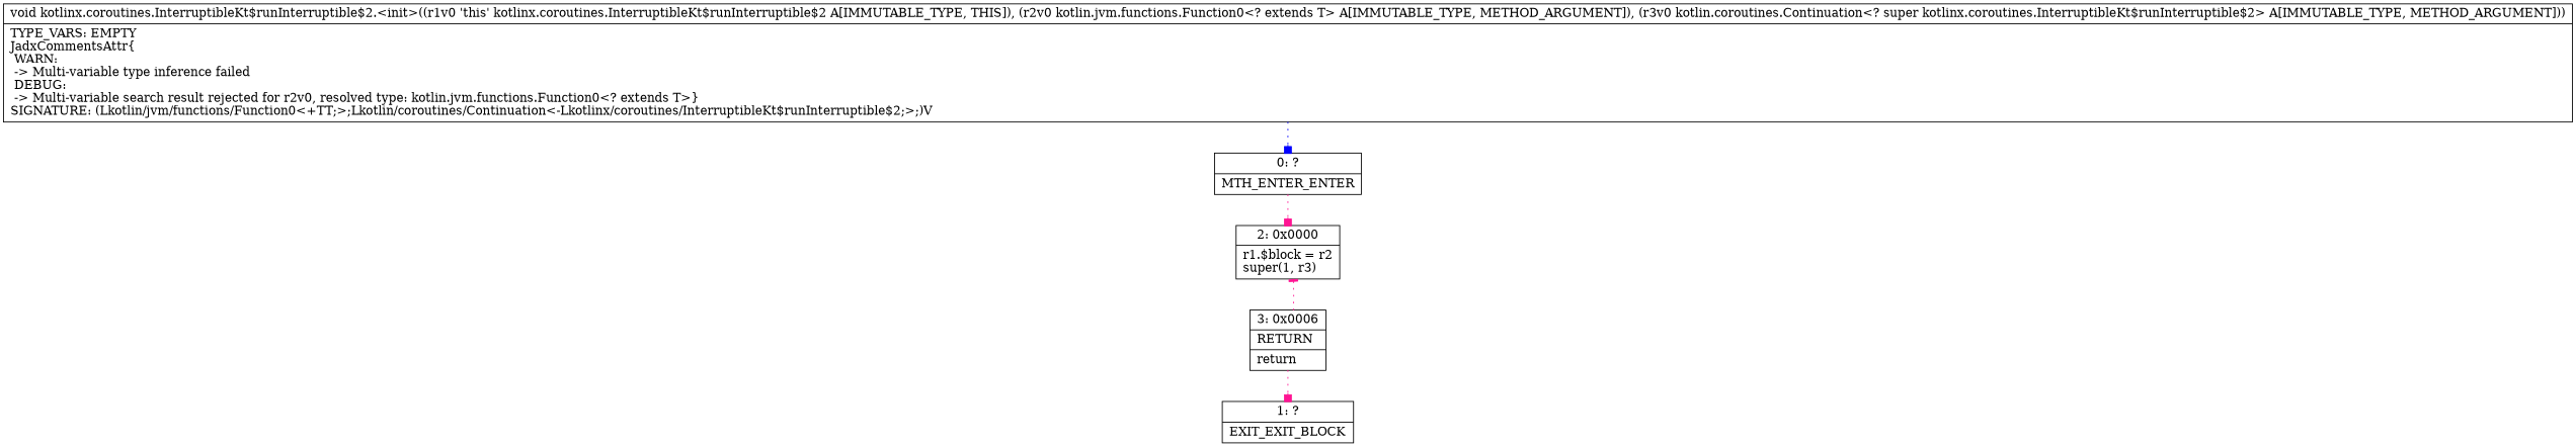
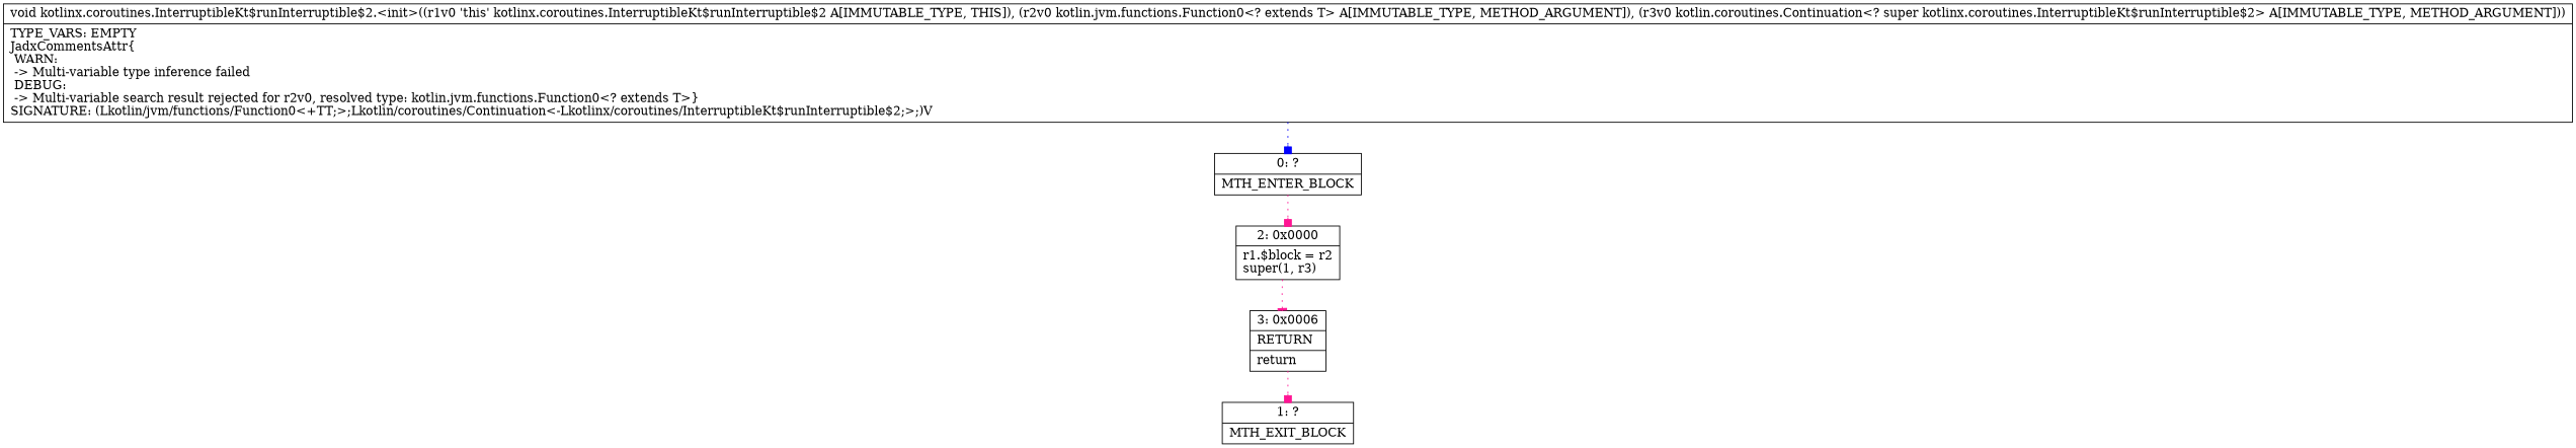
  digraph {
    node [shape=record]
    edge [arrowhead=box color=deeppink style=dotted]
-   n1 [label="{0\:\ ?|MTH_ENTER_ENTER\l}"]
+   n1 [label="{0\:\ ?|MTH_ENTER_BLOCK\l}"]
    n2 [label="{2\:\ 0x0000|r1.$block = r2\lsuper(1, r3)\l}"]
    n3 [label="{3\:\ 0x0006|RETURN\l|return\l}"]
-   n4 [label="{1\:\ ?|EXIT_EXIT_BLOCK\l}"]
+   n4 [label="{1\:\ ?|MTH_EXIT_BLOCK\l}"]
    n5 [label="{void kotlinx.coroutines.InterruptibleKt$runInterruptible$2.\<init\>((r1v0 'this' kotlinx.coroutines.InterruptibleKt$runInterruptible$2 A[IMMUTABLE_TYPE, THIS]), (r2v0 kotlin.jvm.functions.Function0\<? extends T\> A[IMMUTABLE_TYPE, METHOD_ARGUMENT]), (r3v0 kotlin.coroutines.Continuation\<? super kotlinx.coroutines.InterruptibleKt$runInterruptible$2\> A[IMMUTABLE_TYPE, METHOD_ARGUMENT]))  | TYPE_VARS: EMPTY\lJadxCommentsAttr\{\l WARN: \l \-\> Multi\-variable type inference failed\l DEBUG: \l \-\> Multi\-variable search result rejected for r2v0, resolved type: kotlin.jvm.functions.Function0\<? extends T\>\}\lSIGNATURE: (Lkotlin\/jvm\/functions\/Function0\<+TT;\>;Lkotlin\/coroutines\/Continuation\<\-Lkotlinx\/coroutines\/InterruptibleKt$runInterruptible$2;\>;)V\l}"]
    n1 -> n2
-   n3 -> n2 [arrowhead=tee]
+   n2 -> n3 [arrowhead=tee]
    n3 -> n4
    n5 -> n1 [color=blue]
  }
